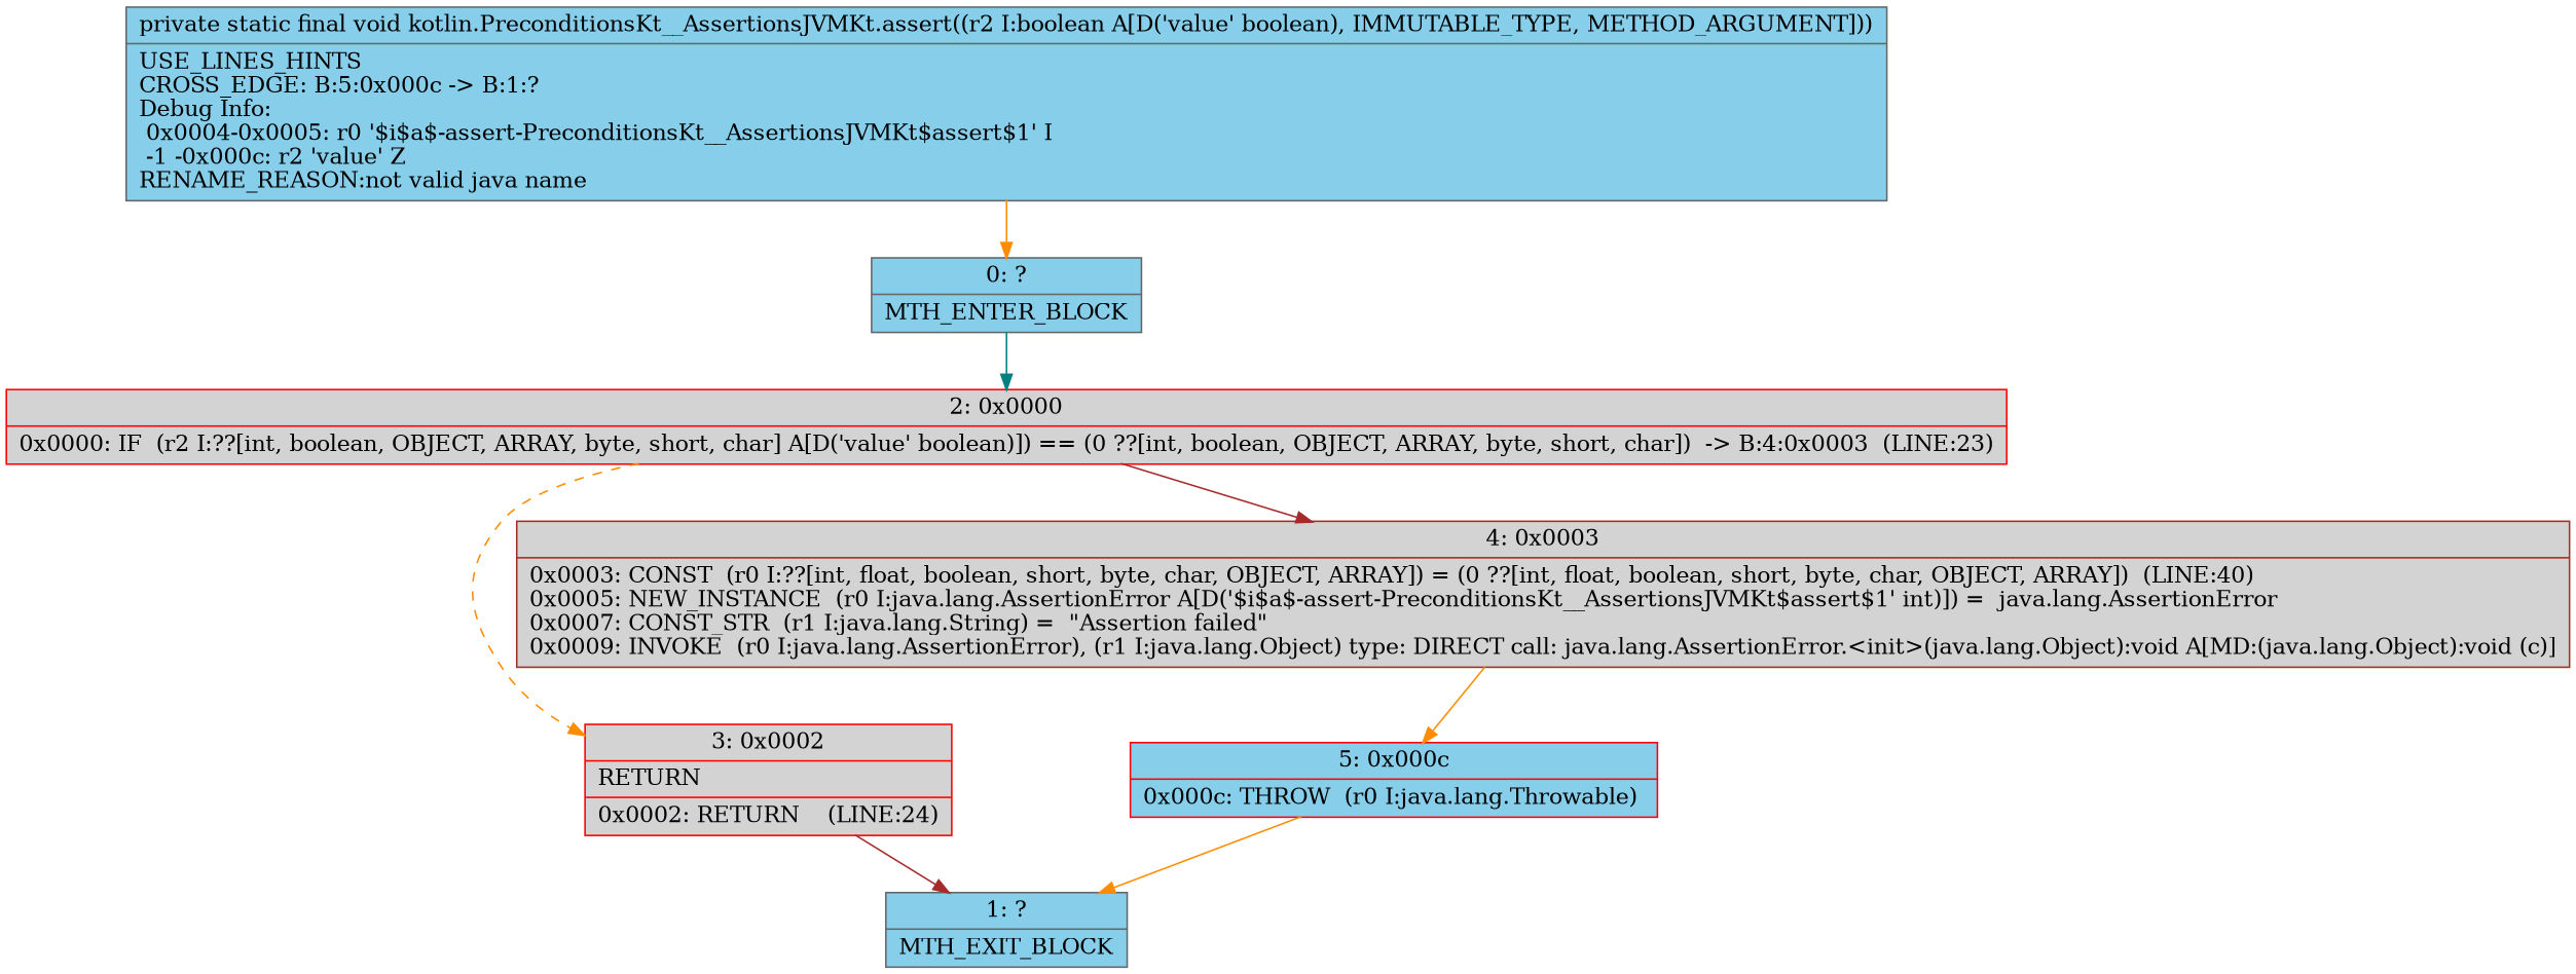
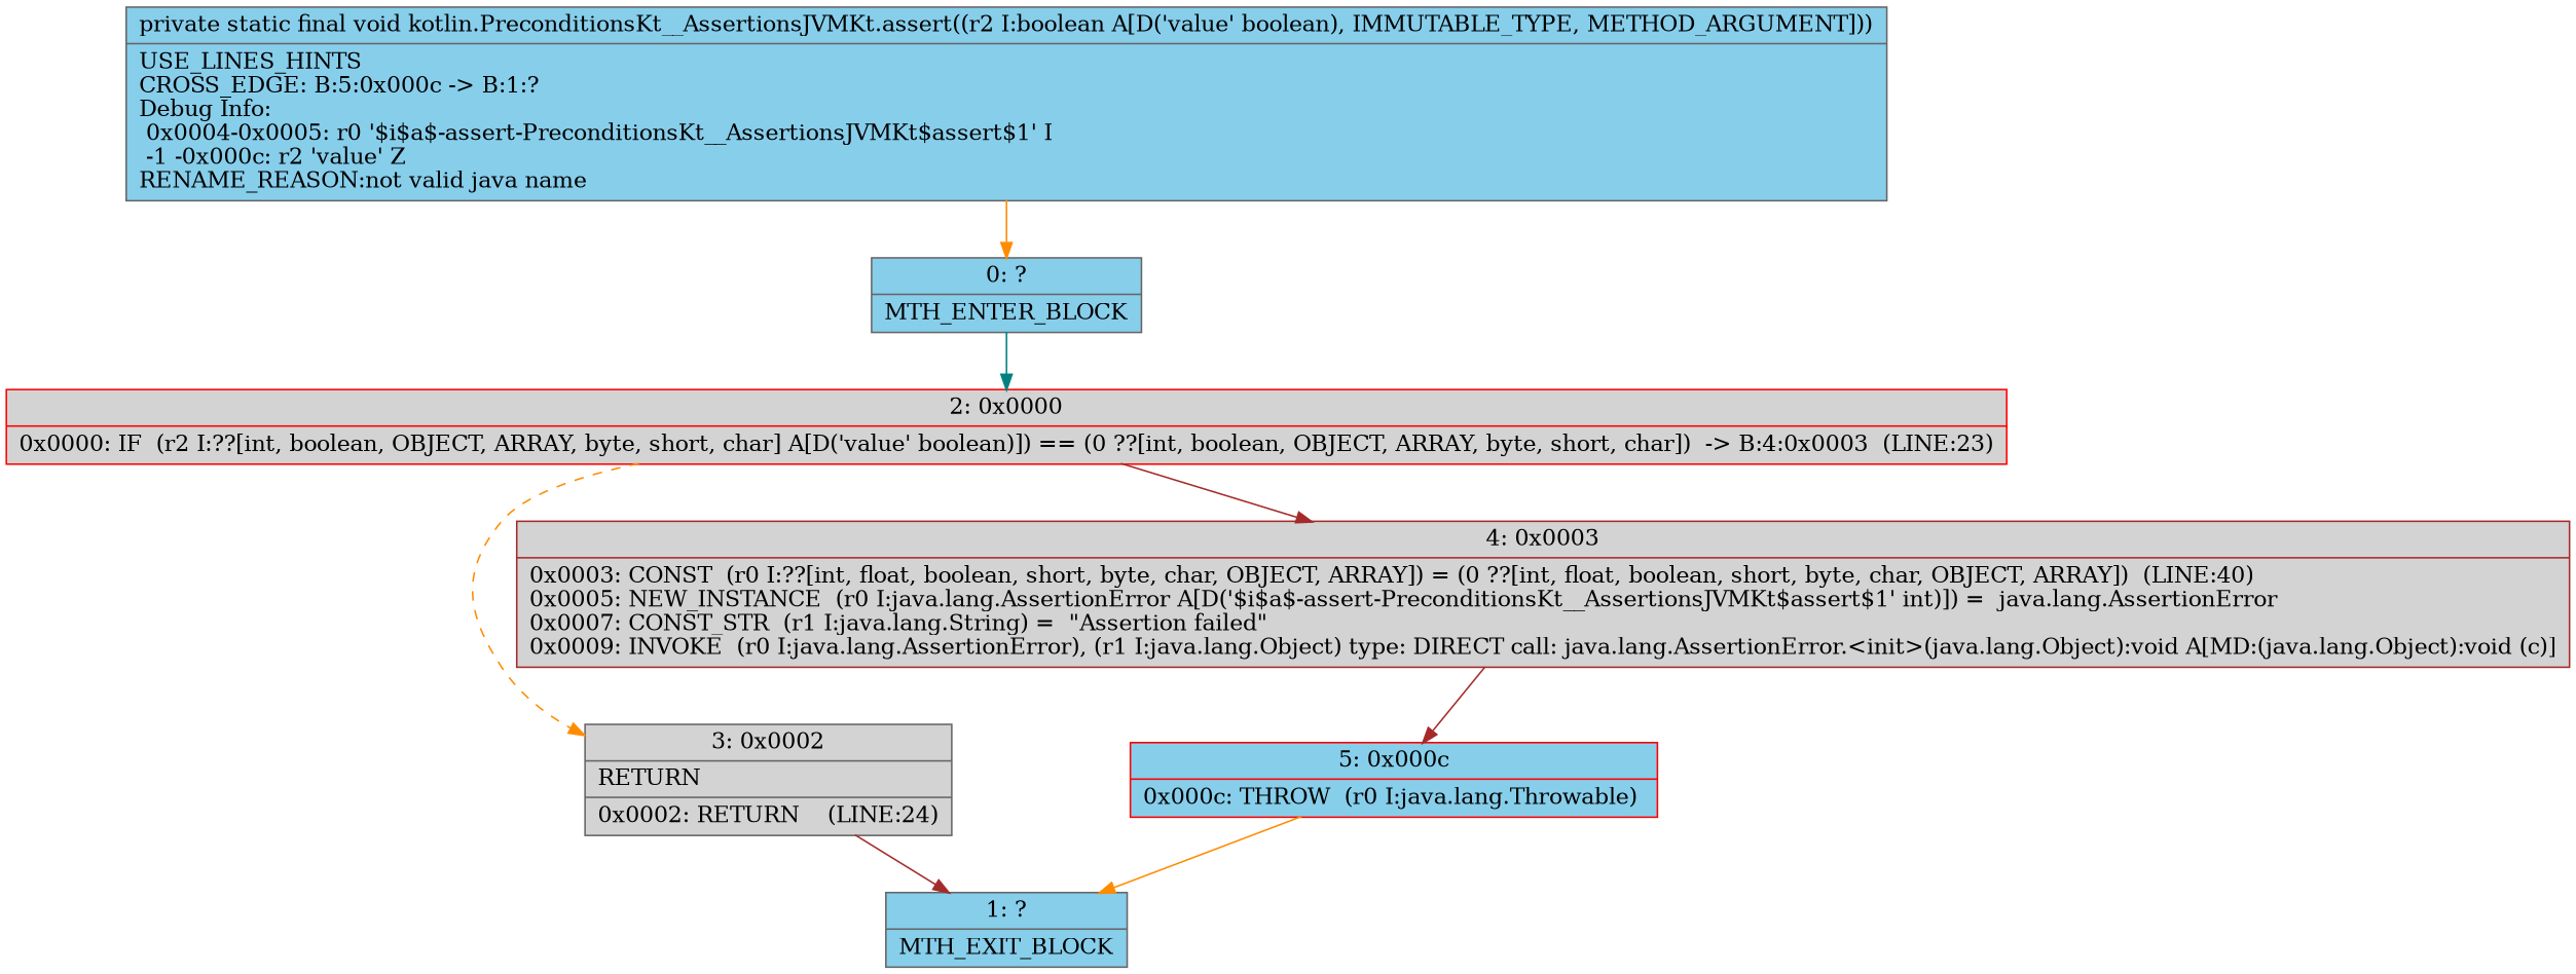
  digraph {
    node [color=gray40 fillcolor=skyblue shape=record style=filled]
    edge [color=darkorange]
    n1 [label="{0\:\ ?|MTH_ENTER_BLOCK\l}"]
    n2 [color=red fillcolor=lightgrey label="{2\:\ 0x0000|0x0000: IF  (r2 I:??[int, boolean, OBJECT, ARRAY, byte, short, char] A[D('value' boolean)]) == (0 ??[int, boolean, OBJECT, ARRAY, byte, short, char])  \-\> B:4:0x0003  (LINE:23)\l}"]
-   n3 [color=red fillcolor=lightgrey label="{3\:\ 0x0002|RETURN\l|0x0002: RETURN    (LINE:24)\l}"]
+   n3 [fillcolor=lightgrey label="{3\:\ 0x0002|RETURN\l|0x0002: RETURN    (LINE:24)\l}"]
    n4 [color=brown fillcolor=lightgrey label="{4\:\ 0x0003|0x0003: CONST  (r0 I:??[int, float, boolean, short, byte, char, OBJECT, ARRAY]) = (0 ??[int, float, boolean, short, byte, char, OBJECT, ARRAY])  (LINE:40)\l0x0005: NEW_INSTANCE  (r0 I:java.lang.AssertionError A[D('$i$a$\-assert\-PreconditionsKt__AssertionsJVMKt$assert$1' int)]) =  java.lang.AssertionError \l0x0007: CONST_STR  (r1 I:java.lang.String) =  \"Assertion failed\" \l0x0009: INVOKE  (r0 I:java.lang.AssertionError), (r1 I:java.lang.Object) type: DIRECT call: java.lang.AssertionError.\<init\>(java.lang.Object):void A[MD:(java.lang.Object):void (c)]\l}"]
    n5 [label="{1\:\ ?|MTH_EXIT_BLOCK\l}"]
    n6 [color=red label="{5\:\ 0x000c|0x000c: THROW  (r0 I:java.lang.Throwable) \l}"]
    n7 [label="{private static final void kotlin.PreconditionsKt__AssertionsJVMKt.assert((r2 I:boolean A[D('value' boolean), IMMUTABLE_TYPE, METHOD_ARGUMENT]))  | USE_LINES_HINTS\lCROSS_EDGE: B:5:0x000c \-\> B:1:?\lDebug Info:\l  0x0004\-0x0005: r0 '$i$a$\-assert\-PreconditionsKt__AssertionsJVMKt$assert$1' I\l  \-1 \-0x000c: r2 'value' Z\lRENAME_REASON:not valid java name\l}"]
    n1 -> n2 [color=teal]
    n2 -> n3 [style=dashed]
    n2 -> n4 [color=brown]
    n3 -> n5 [color=brown]
-   n4 -> n6
+   n4 -> n6 [color=brown]
    n6 -> n5
    n7 -> n1
  }
